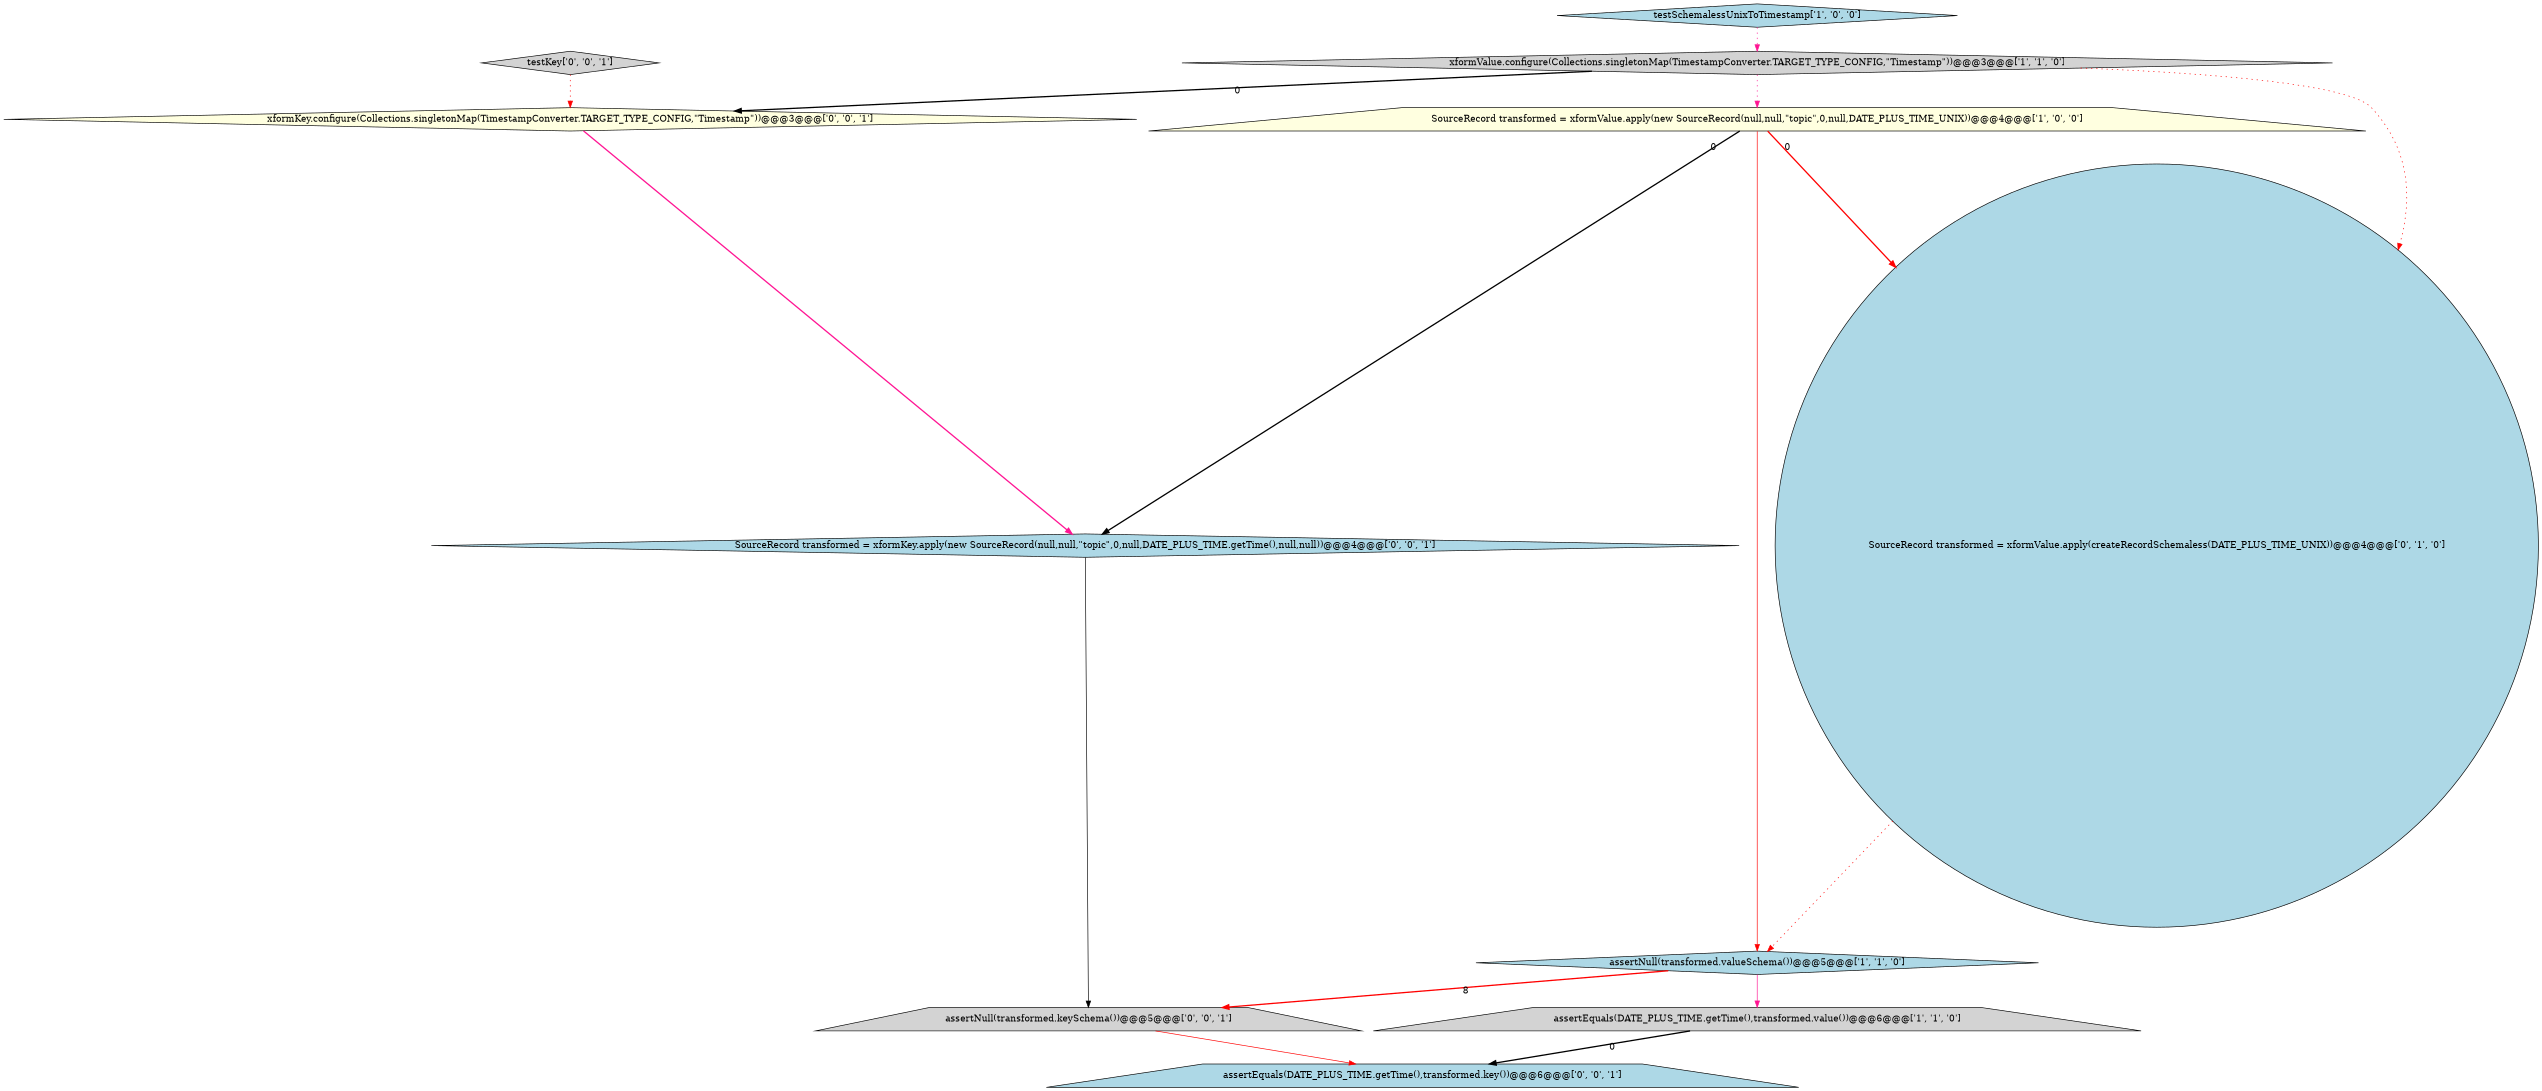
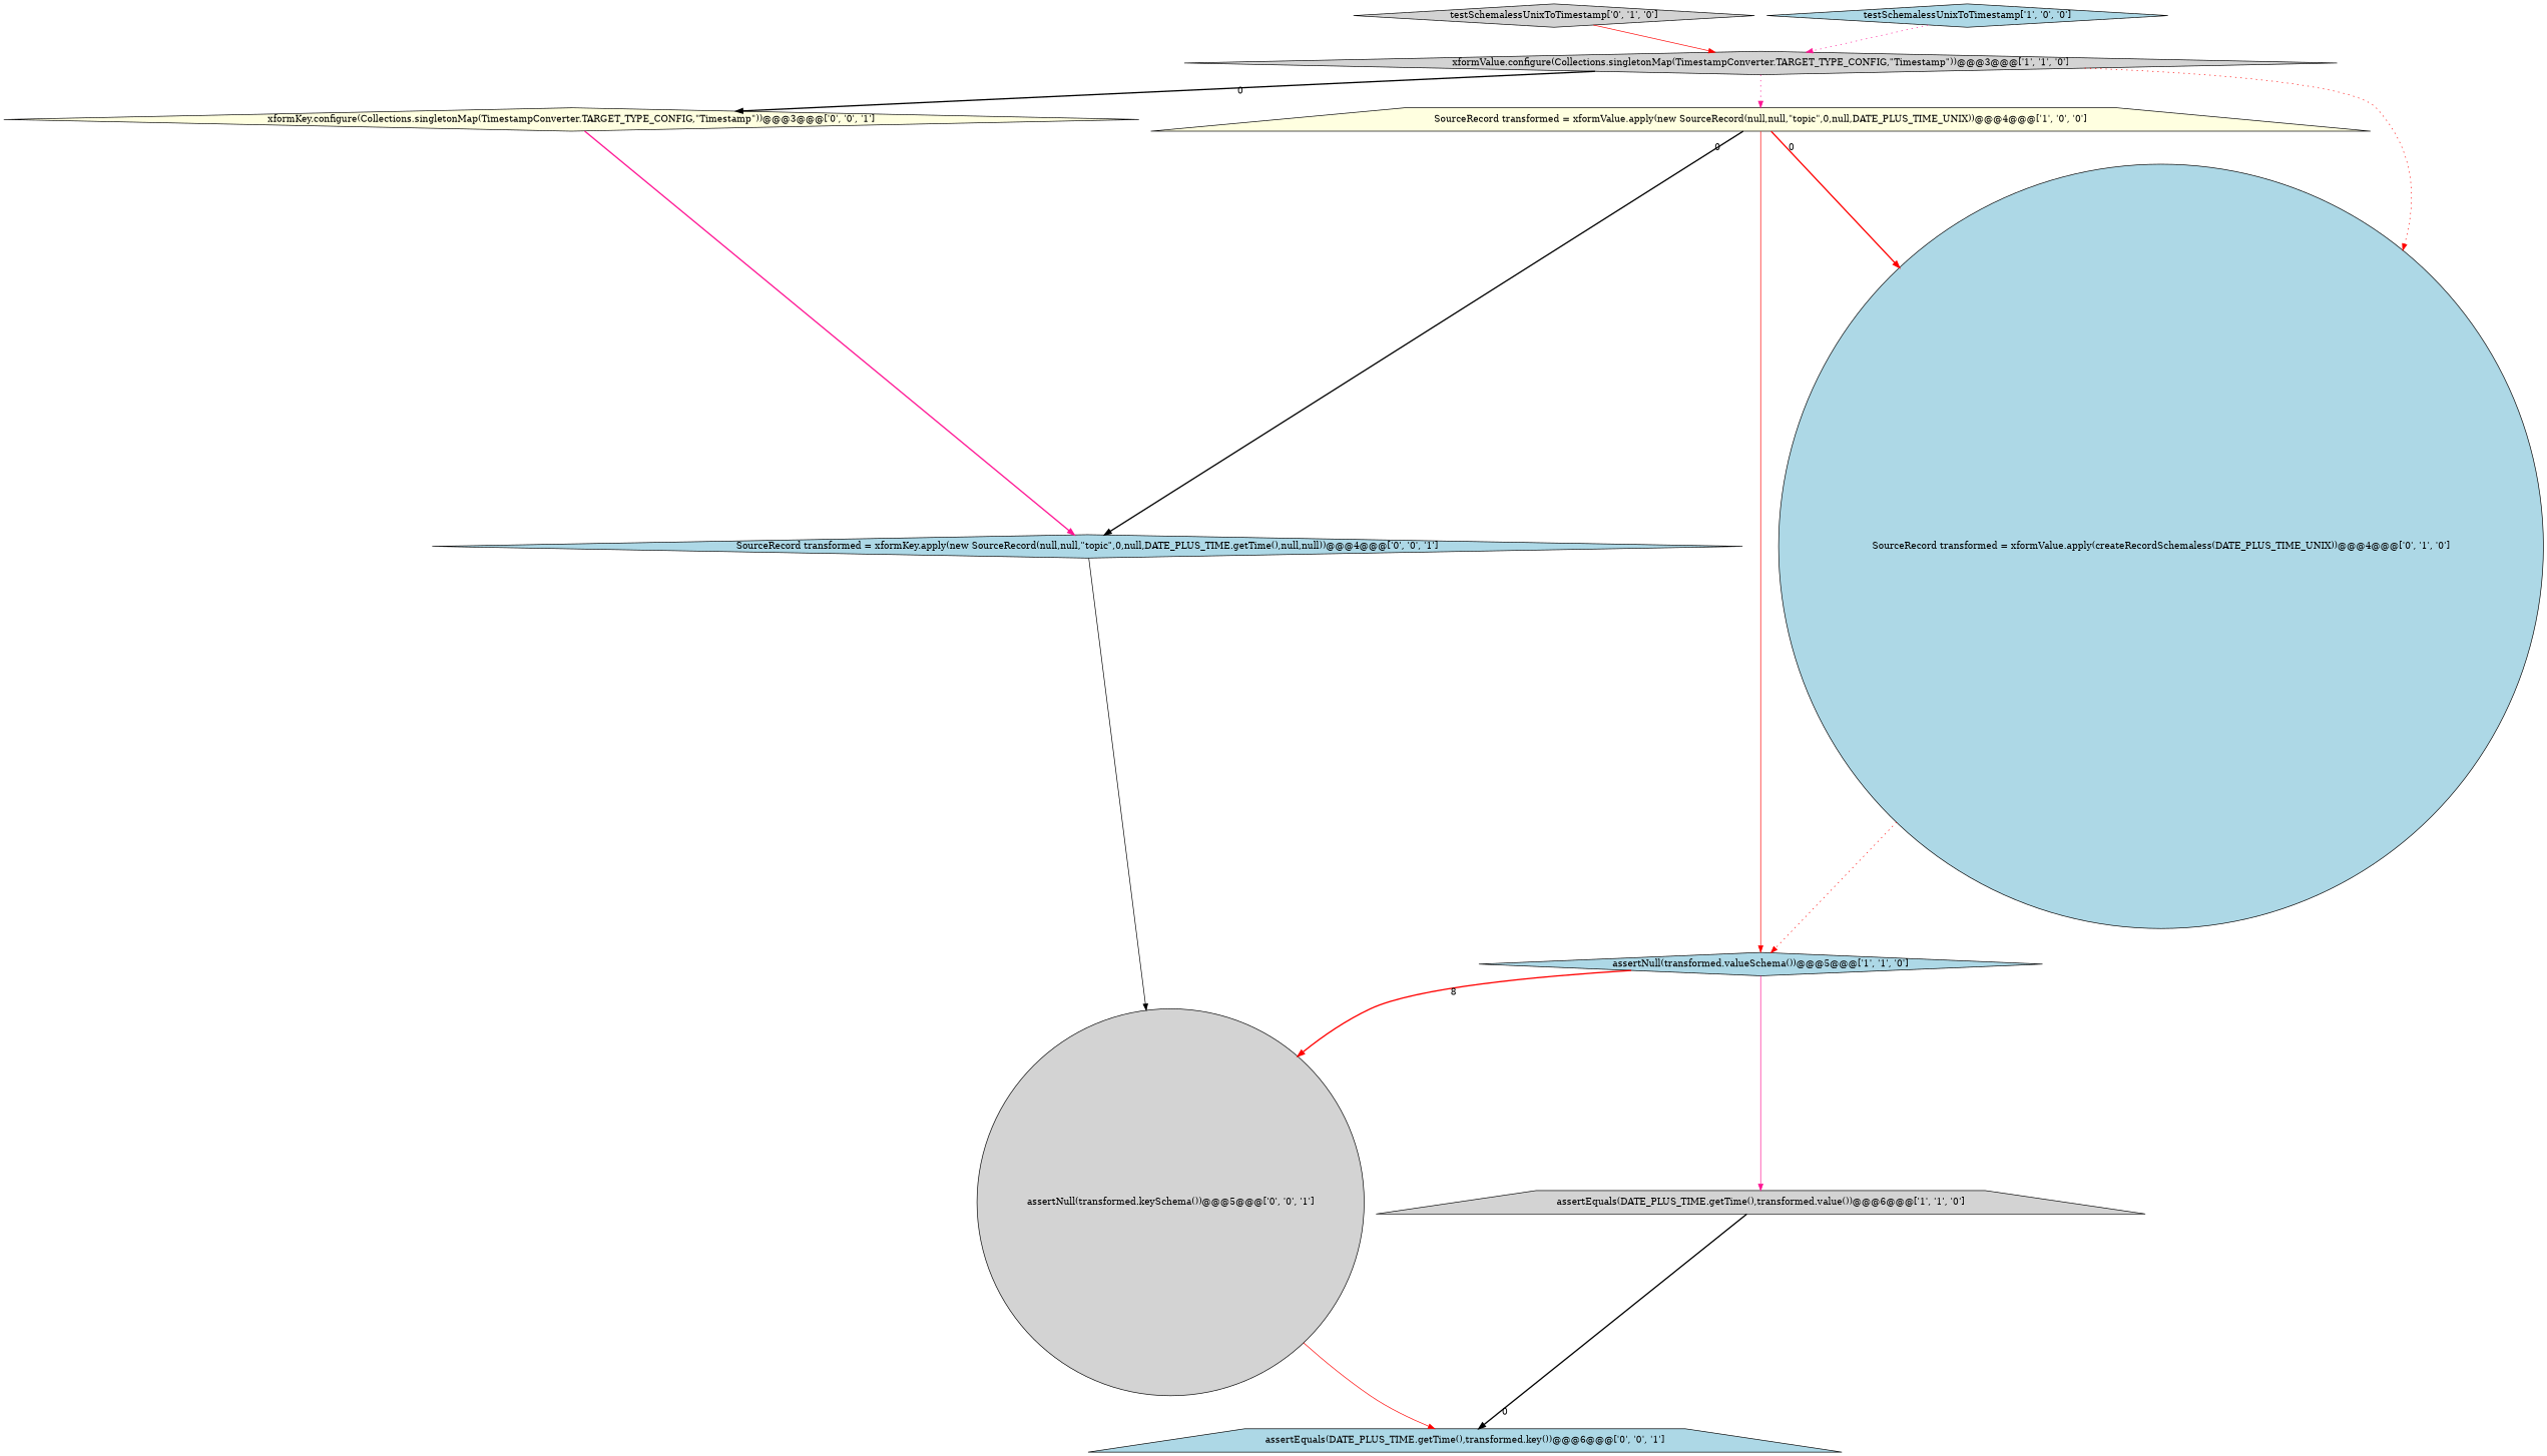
  digraph {
    node [fillcolor=lightgrey shape=diamond style=filled]
    edge [color=red style=bold]
-   n1 [label="testKey['0', '0', '1']"]
    n2 [fillcolor=lightyellow label="xformKey.configure(Collections.singletonMap(TimestampConverter.TARGET_TYPE_CONFIG,\"Timestamp\"))@@@3@@@['0', '0', '1']"]
    n3 [fillcolor=lightblue label="SourceRecord transformed = xformKey.apply(new SourceRecord(null,null,\"topic\",0,null,DATE_PLUS_TIME.getTime(),null,null))@@@4@@@['0', '0', '1']"]
    n4 [label="xformValue.configure(Collections.singletonMap(TimestampConverter.TARGET_TYPE_CONFIG,\"Timestamp\"))@@@3@@@['1', '1', '0']"]
    n5 [fillcolor=lightblue label="SourceRecord transformed = xformValue.apply(createRecordSchemaless(DATE_PLUS_TIME_UNIX))@@@4@@@['0', '1', '0']" shape=circle]
    n6 [fillcolor=lightyellow label="SourceRecord transformed = xformValue.apply(new SourceRecord(null,null,\"topic\",0,null,DATE_PLUS_TIME_UNIX))@@@4@@@['1', '0', '0']" shape=trapezium]
    n7 [fillcolor=lightblue label="assertNull(transformed.valueSchema())@@@5@@@['1', '1', '0']"]
-   n8 [label="assertNull(transformed.keySchema())@@@5@@@['0', '0', '1']" shape=trapezium]
+   n8 [label="assertNull(transformed.keySchema())@@@5@@@['0', '0', '1']" shape=circle]
    n9 [fillcolor=lightblue label="assertEquals(DATE_PLUS_TIME.getTime(),transformed.key())@@@6@@@['0', '0', '1']" shape=trapezium]
+   n10 [label="testSchemalessUnixToTimestamp['0', '1', '0']"]
    n11 [fillcolor=lightblue label="testSchemalessUnixToTimestamp['1', '0', '0']"]
    n12 [label="assertEquals(DATE_PLUS_TIME.getTime(),transformed.value())@@@6@@@['1', '1', '0']" shape=trapezium]
-   n1 -> n2 [style=dotted]
    n2 -> n3 [color=deeppink]
    n3 -> n8 [color=black style=solid]
    n4 -> n2 [color=black label=0]
    n4 -> n5 [style=dotted]
    n4 -> n6 [color=deeppink style=dotted]
    n5 -> n7 [style=dotted]
    n6 -> n3 [color=black label=0]
    n6 -> n5 [label=0]
    n6 -> n7 [style=solid]
    n7 -> n8 [label=8]
    n7 -> n12 [color=deeppink style=solid]
    n8 -> n9 [style=solid]
+   n10 -> n4 [style=solid]
    n11 -> n4 [color=deeppink style=dotted]
    n12 -> n9 [color=black label=0]
  }
